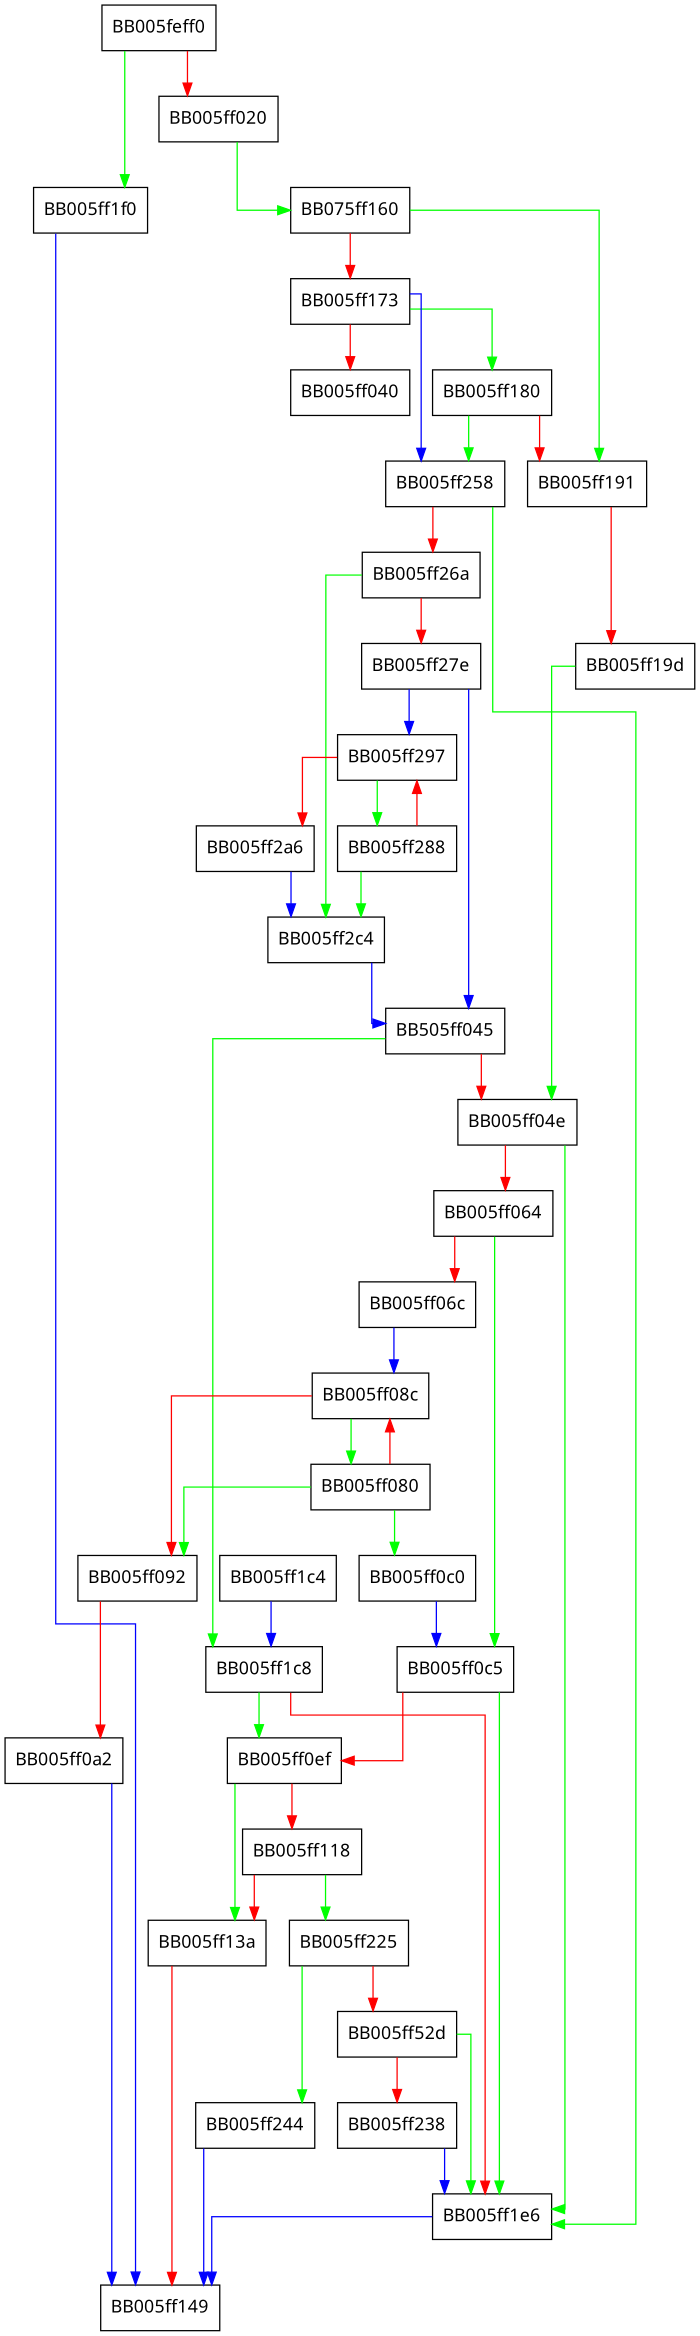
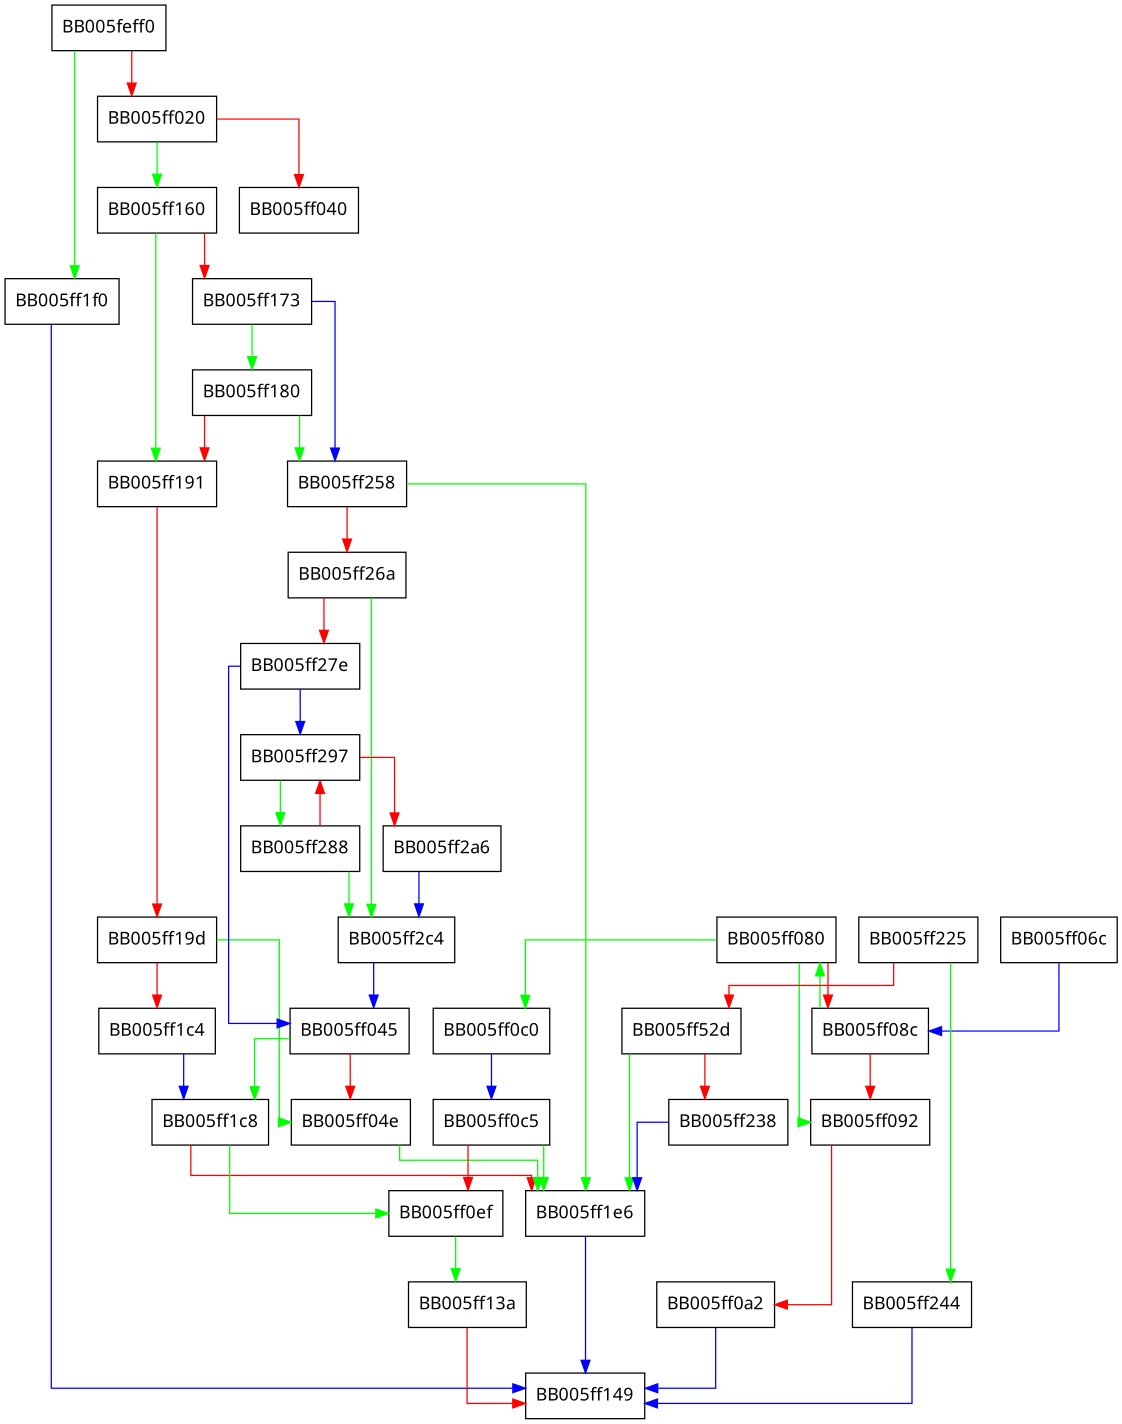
  digraph {
    fontname="Noto Sans"
    splines=ortho
    node [fontname="Noto Sans" shape=box]
    edge [color=red fontname="Noto Sans"]
    BB005feff0
    BB005ff1f0
    BB005ff020
    BB005ff149
-   BB005ff160 [label=BB075ff160]
+   BB005ff160
    BB005ff040
    BB005ff191
    BB005ff173
    BB005ff19d
    BB005ff180
    BB005ff258
-   BB005ff045 [label=BB505ff045]
+   BB005ff045
    BB005ff1c8
    BB005ff04e
    BB005ff1e6
    BB005ff0ef
-   BB005ff064
    BB005ff13a
-   BB005ff118
    BB005ff0c5
    BB005ff06c
    BB005ff08c
    BB005ff080
    BB005ff092
    BB005ff0c0
    BB005ff0a2
    BB005ff225
    BB005ff244
    n29 [label=BB005ff52d]
    BB005ff238
    BB005ff1c4
    BB005ff26a
    BB005ff2c4
    BB005ff27e
    BB005ff297
    BB005ff288
    BB005ff2a6
    BB005feff0 -> BB005ff1f0 [color=green]
    BB005feff0 -> BB005ff020
    BB005ff1f0 -> BB005ff149 [color=blue]
    BB005ff020 -> BB005ff160 [color=green]
-   BB005ff173 -> BB005ff040
+   BB005ff020 -> BB005ff040
    BB005ff160 -> BB005ff191 [color=green]
    BB005ff160 -> BB005ff173
    BB005ff191 -> BB005ff19d
    BB005ff173 -> BB005ff180 [color=green]
    BB005ff173 -> BB005ff258 [color=blue]
    BB005ff19d -> BB005ff04e [color=green]
+   BB005ff19d -> BB005ff1c4
    BB005ff180 -> BB005ff191
    BB005ff180 -> BB005ff258 [color=green]
    BB005ff258 -> BB005ff1e6 [color=green]
    BB005ff258 -> BB005ff26a
    BB005ff045 -> BB005ff1c8 [color=green]
    BB005ff045 -> BB005ff04e
    BB005ff1c8 -> BB005ff1e6
    BB005ff1c8 -> BB005ff0ef [color=green]
    BB005ff04e -> BB005ff1e6 [color=green]
-   BB005ff04e -> BB005ff064
    BB005ff1e6 -> BB005ff149 [color=blue]
    BB005ff0ef -> BB005ff13a [color=green]
-   BB005ff0ef -> BB005ff118
-   BB005ff064 -> BB005ff0c5 [color=green]
-   BB005ff064 -> BB005ff06c
    BB005ff13a -> BB005ff149
-   BB005ff118 -> BB005ff13a
-   BB005ff118 -> BB005ff225 [color=green]
    BB005ff0c5 -> BB005ff1e6 [color=green]
    BB005ff0c5 -> BB005ff0ef
    BB005ff06c -> BB005ff08c [color=blue]
    BB005ff08c -> BB005ff080 [color=green]
    BB005ff08c -> BB005ff092
    BB005ff080 -> BB005ff08c
    BB005ff080 -> BB005ff092 [color=green]
    BB005ff080 -> BB005ff0c0 [color=green]
    BB005ff092 -> BB005ff0a2
    BB005ff0c0 -> BB005ff0c5 [color=blue]
    BB005ff0a2 -> BB005ff149 [color=blue]
    BB005ff225 -> BB005ff244 [color=green]
    BB005ff225 -> n29
    BB005ff244 -> BB005ff149 [color=blue]
    n29 -> BB005ff1e6 [color=green]
    n29 -> BB005ff238
    BB005ff238 -> BB005ff1e6 [color=blue]
    BB005ff1c4 -> BB005ff1c8 [color=blue]
    BB005ff26a -> BB005ff2c4 [color=green]
    BB005ff26a -> BB005ff27e
    BB005ff2c4 -> BB005ff045 [color=blue]
    BB005ff27e -> BB005ff045 [color=blue]
    BB005ff27e -> BB005ff297 [color=blue]
    BB005ff297 -> BB005ff288 [color=green]
    BB005ff297 -> BB005ff2a6
    BB005ff288 -> BB005ff2c4 [color=green]
    BB005ff288 -> BB005ff297
    BB005ff2a6 -> BB005ff2c4 [color=blue]
  }
